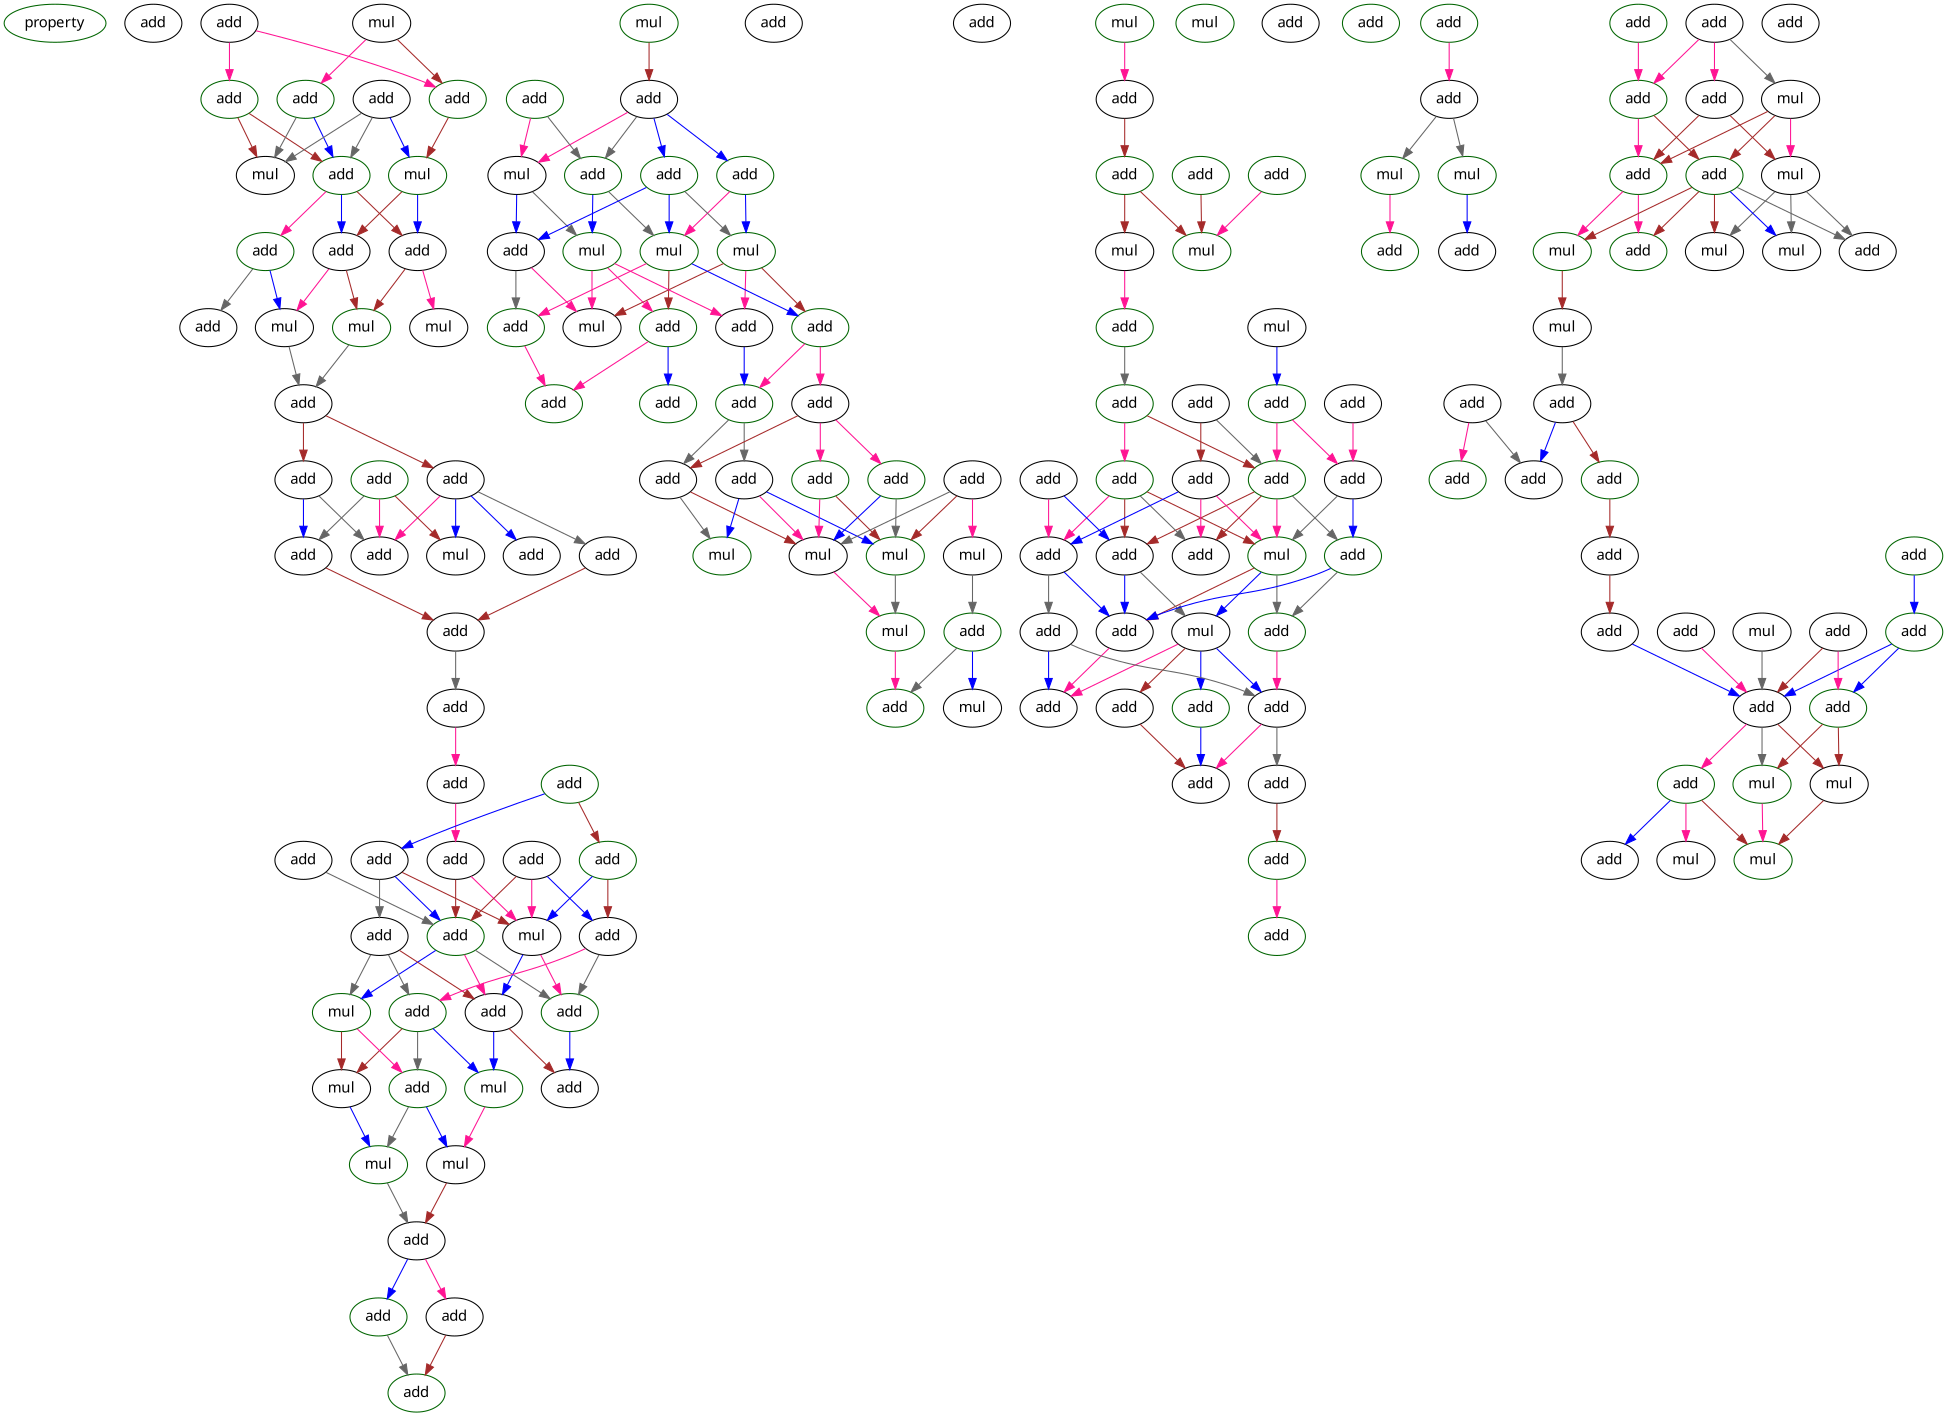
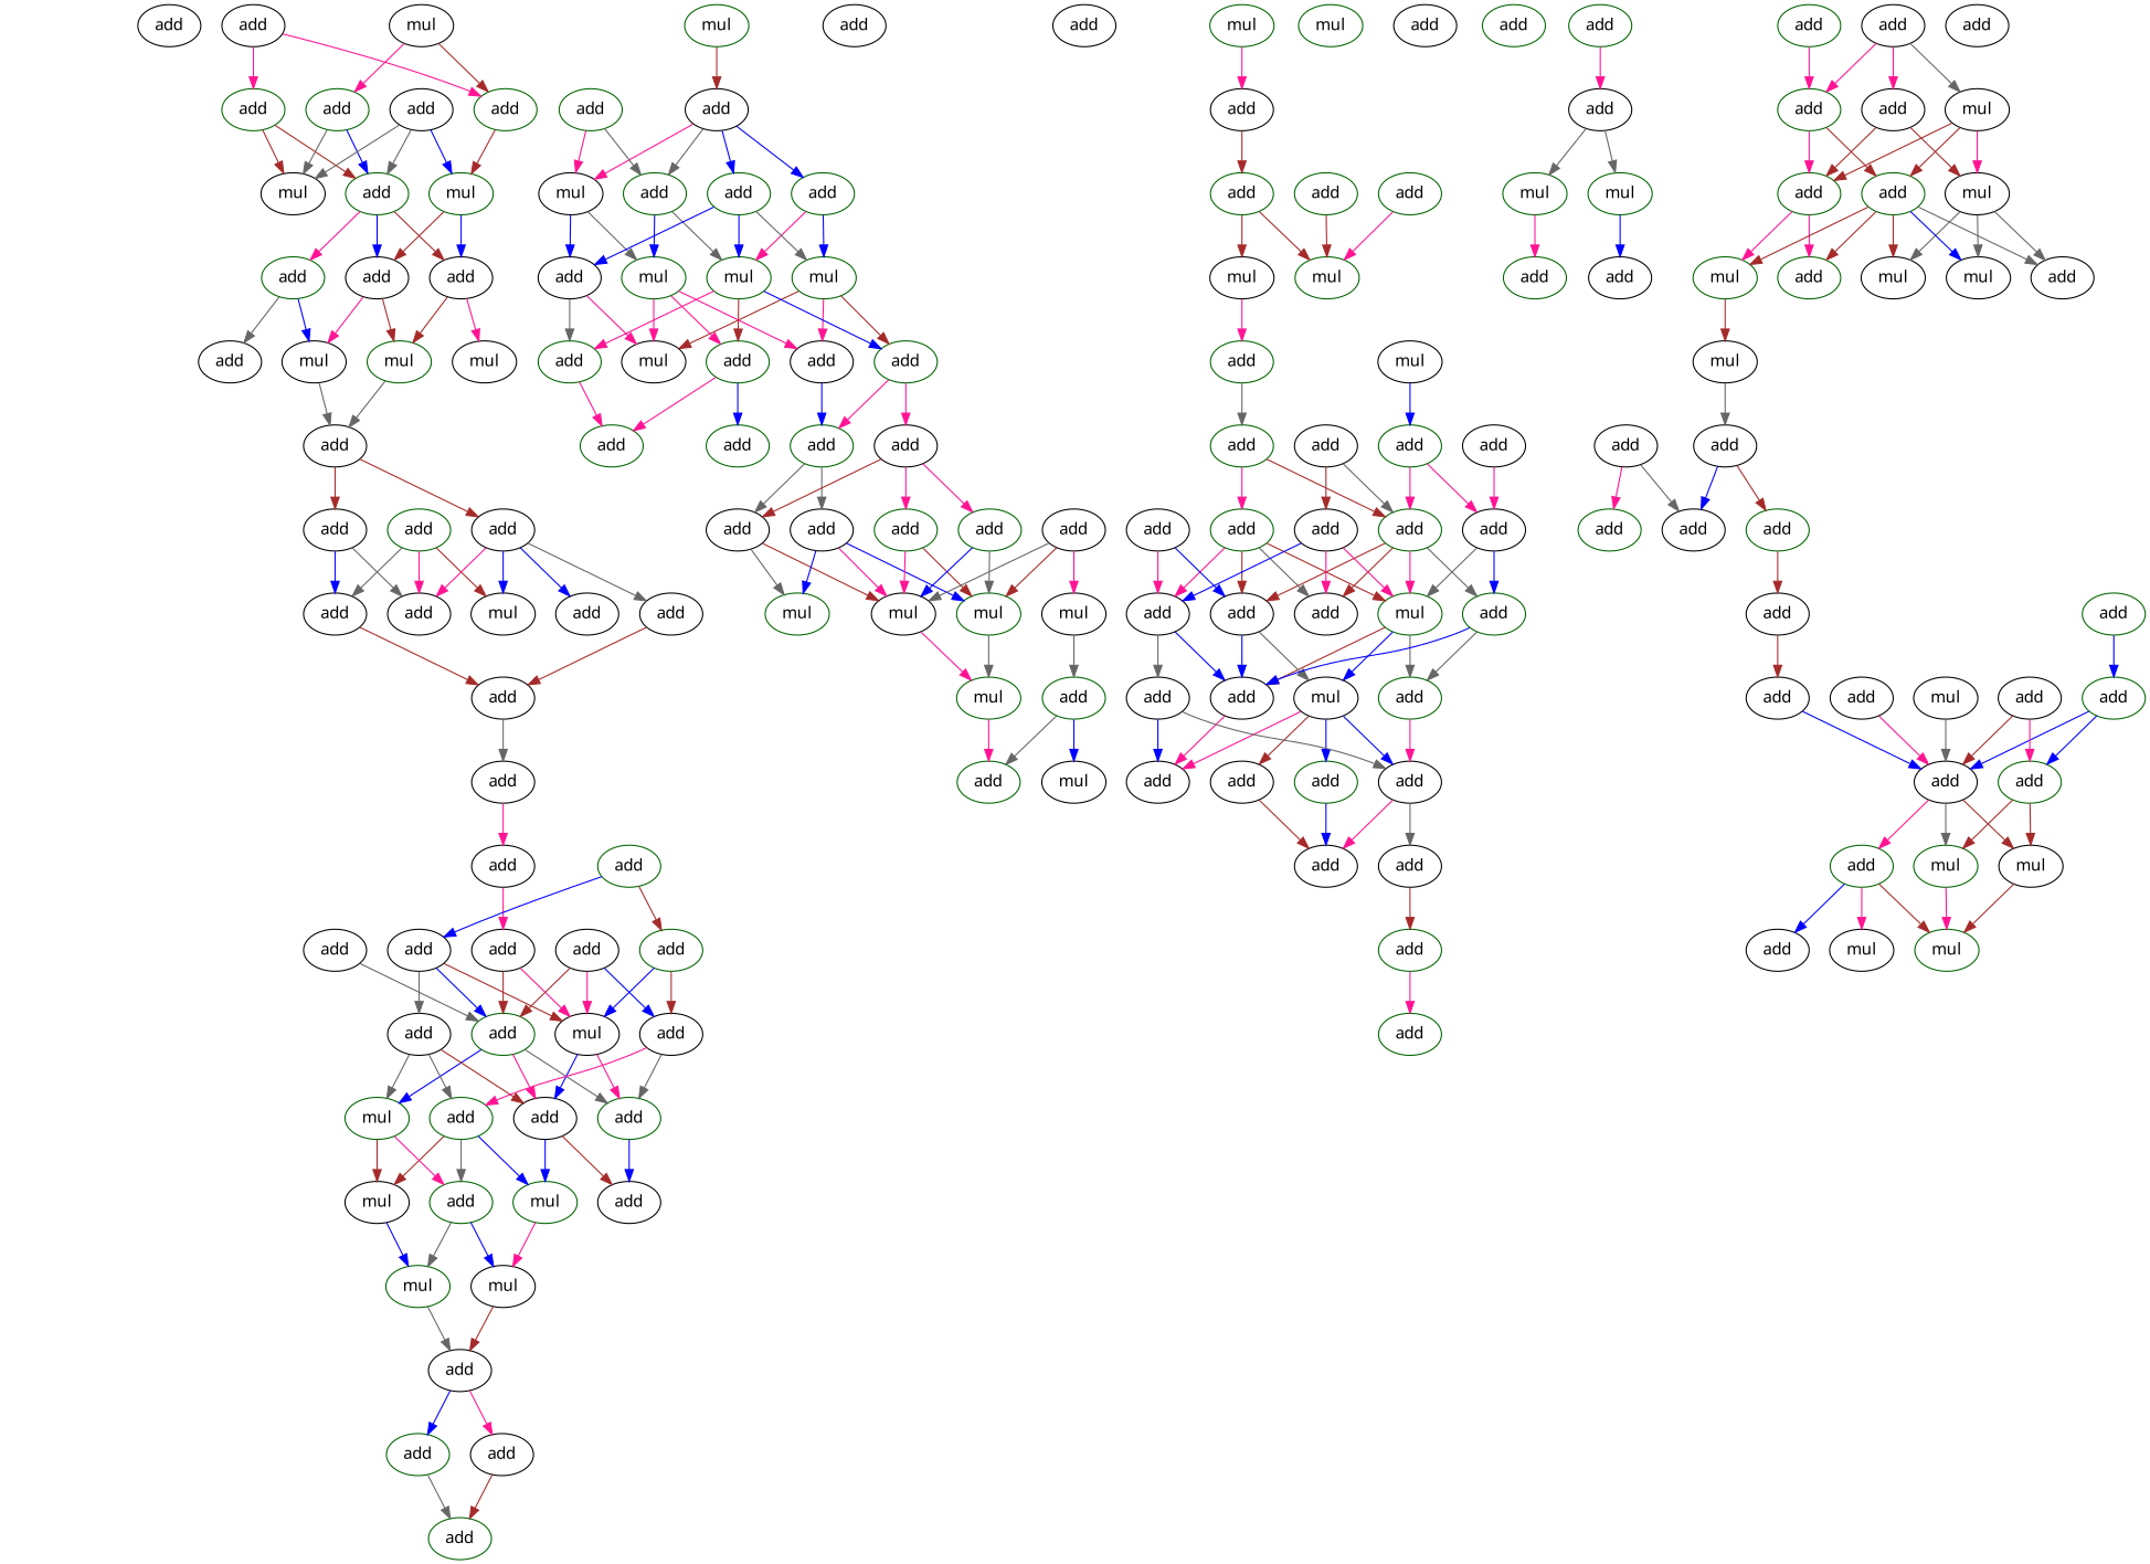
  digraph {
    fontname="Noto Sans"
    node [fontcolor=black color=black fontname="Noto Sans"]
    edge [color=deeppink fontname="Noto Sans"]
-   property [lf=1.5 mul=2 color=darkgreen]
    n2 [label=add]
    n3 [label=add]
    n4 [label=add color=darkgreen]
    n5 [label=add color=darkgreen]
    n6 [label=mul]
    n7 [label=add color=darkgreen]
    n8 [label=mul]
    n9 [label=add color=darkgreen]
    n10 [label=mul color=darkgreen]
    n11 [label=add]
    n12 [label=add]
    n13 [label=add color=darkgreen]
    n14 [label=add]
    n15 [label=mul color=darkgreen]
    n16 [label=mul]
    n17 [label=mul]
    n18 [label=add]
    n19 [label=add]
    n20 [label=add]
    n21 [label=add]
    n22 [label=add]
    n23 [label=add]
    n24 [label=add]
    n25 [label=mul]
    n26 [label=add]
    n27 [label=add color=darkgreen]
    n28 [label=add]
    n29 [label=add]
    n30 [label=add]
    n31 [label=add color=darkgreen]
    n32 [label=add]
    n33 [label=add color=darkgreen]
    n34 [label=add]
    n35 [label=add]
    n36 [label=add color=darkgreen]
    n37 [label=mul]
    n38 [label=add]
    n39 [label=add]
    n40 [label=add]
    n41 [label=add color=darkgreen]
    n42 [label=add color=darkgreen]
    n43 [label=add]
    n44 [label=mul color=darkgreen]
    n45 [label=add]
    n46 [label=mul color=darkgreen]
    n47 [label=add color=darkgreen]
    n48 [label=mul]
    n49 [label=mul]
    n50 [label=mul color=darkgreen]
    n51 [label=add]
    n52 [label=add color=darkgreen]
    n53 [label=add]
    n54 [label=add color=darkgreen]
    n55 [label=mul color=darkgreen]
    n56 [label=add]
    n57 [label=add color=darkgreen]
    n58 [label=add color=darkgreen]
    n59 [label=mul]
    n60 [label=add color=darkgreen]
    n61 [label=add color=darkgreen]
    n62 [label=mul color=darkgreen]
    n63 [label=mul color=darkgreen]
    n64 [label=add]
    n65 [label=mul color=darkgreen]
    n66 [label=mul]
    n67 [label=add]
    n68 [label=add color=darkgreen]
    n69 [label=add color=darkgreen]
    n70 [label=add color=darkgreen]
    n71 [label=add color=darkgreen]
    n72 [label=add color=darkgreen]
    n73 [label=add color=darkgreen]
    n74 [label=add]
    n75 [label=add]
    n76 [label=add]
    n77 [label=add color=darkgreen]
    n78 [label=add color=darkgreen]
    n79 [label=add]
    n80 [label=mul]
    n81 [label=mul color=darkgreen]
    n82 [label=mul]
    n83 [label=mul color=darkgreen]
    n84 [label=add color=darkgreen]
    n85 [label=mul color=darkgreen]
    n86 [label=add color=darkgreen]
    n87 [label=mul]
    n88 [label=add]
    n89 [label=add]
    n90 [label=mul color=darkgreen]
    n91 [label=add]
    n92 [label=add color=darkgreen]
    n93 [label=mul]
    n94 [label=mul color=darkgreen]
    n95 [label=mul color=darkgreen]
    n96 [label=add color=darkgreen]
    n97 [label=add]
    n98 [label=add color=darkgreen]
    n99 [label=add color=darkgreen]
    n100 [label=mul]
    n101 [label=add color=darkgreen]
    n102 [label=add color=darkgreen]
    n103 [label=add color=darkgreen]
    n104 [label=add]
    n105 [label=add color=darkgreen]
    n106 [label=add]
    n107 [label=add]
    n108 [label=add]
    n109 [label=add]
    n110 [label=mul color=darkgreen]
    n111 [label=add]
    n112 [label=add]
    n113 [label=add color=darkgreen]
    n114 [label=add]
    n115 [label=add color=darkgreen]
    n116 [label=add]
    n117 [label=mul]
    n118 [label=add]
    n119 [label=add]
    n120 [label=add]
    n121 [label=add color=darkgreen]
    n122 [label=add]
    n123 [label=add]
    n124 [label=add]
    n125 [label=add color=darkgreen]
    n126 [label=add color=darkgreen]
    n127 [label=add color=darkgreen]
    n128 [label=add color=darkgreen]
    n129 [label=add]
    n130 [label=mul color=darkgreen]
    n131 [label=mul color=darkgreen]
    n132 [label=add color=darkgreen]
    n133 [label=add]
    n134 [label=add color=darkgreen]
    n135 [label=add color=darkgreen]
    n136 [label=add]
    n137 [label=mul]
    n138 [label=add]
    n139 [label=mul]
    n140 [label=add color=darkgreen]
    n141 [label=add color=darkgreen]
    n142 [label=mul]
    n143 [label=mul]
    n144 [label=add]
    n145 [label=add color=darkgreen]
    n146 [label=mul color=darkgreen]
    n147 [label=mul]
    n148 [label=add]
    n149 [label=add]
    n150 [label=add color=darkgreen]
    n151 [label=add]
    n152 [label=add color=darkgreen]
    n153 [label=add]
    n154 [label=add]
    n155 [label=add color=darkgreen]
    n156 [label=add color=darkgreen]
    n157 [label=add]
    n158 [label=add]
    n159 [label=add color=darkgreen]
    n160 [label=mul]
    n161 [label=add]
    n162 [label=mul color=darkgreen]
    n163 [label=mul]
    n164 [label=add color=darkgreen]
    n165 [label=mul color=darkgreen]
    n166 [label=add]
    n167 [label=mul]
    n168 [label=add]
    n3 -> n4
    n3 -> n5
    n4 -> n8 [color=brown]
    n4 -> n9 [color=brown]
    n5 -> n10 [color=brown]
    n6 -> n5 [color=brown]
    n6 -> n7
    n7 -> n8 [color=gray40]
    n7 -> n9 [color=blue]
    n9 -> n12 [color=brown]
    n9 -> n13
    n9 -> n14 [color=blue]
    n10 -> n12 [color=blue]
    n10 -> n14 [color=brown]
    n11 -> n8 [color=gray40]
    n11 -> n9 [color=gray40]
    n11 -> n10 [color=blue]
    n12 -> n15 [color=brown]
    n12 -> n16
    n13 -> n17 [color=blue]
    n13 -> n18 [color=gray40]
    n14 -> n15 [color=brown]
    n14 -> n17
    n15 -> n19 [color=gray40]
    n17 -> n19 [color=gray40]
    n19 -> n20 [color=brown]
    n19 -> n21 [color=brown]
    n20 -> n22 [color=blue]
    n20 -> n23
    n20 -> n24 [color=gray40]
    n20 -> n25 [color=blue]
    n21 -> n23 [color=gray40]
    n21 -> n26 [color=blue]
    n24 -> n28 [color=brown]
    n26 -> n28 [color=brown]
    n27 -> n23
    n27 -> n25 [color=brown]
    n27 -> n26 [color=gray40]
    n28 -> n29 [color=gray40]
    n29 -> n30
    n30 -> n34
    n31 -> n32 [color=blue]
    n31 -> n33 [color=brown]
    n32 -> n36 [color=blue]
    n32 -> n37 [color=brown]
    n32 -> n38 [color=gray40]
    n33 -> n37 [color=blue]
    n33 -> n40 [color=brown]
    n34 -> n36 [color=brown]
    n34 -> n37
    n35 -> n36 [color=gray40]
    n36 -> n41 [color=gray40]
    n36 -> n43
    n36 -> n44 [color=blue]
    n37 -> n41
    n37 -> n43 [color=blue]
    n38 -> n42 [color=gray40]
    n38 -> n43 [color=brown]
    n38 -> n44 [color=gray40]
    n39 -> n36 [color=brown]
    n39 -> n37
    n39 -> n40 [color=blue]
    n40 -> n41 [color=gray40]
    n40 -> n42
    n41 -> n45 [color=blue]
    n42 -> n46 [color=blue]
    n42 -> n47 [color=gray40]
    n42 -> n48 [color=brown]
    n43 -> n45 [color=brown]
    n43 -> n46 [color=blue]
    n44 -> n47
    n44 -> n48 [color=brown]
    n46 -> n49
    n47 -> n49 [color=blue]
    n47 -> n50 [color=gray40]
    n48 -> n50 [color=blue]
    n49 -> n51 [color=brown]
    n50 -> n51 [color=gray40]
    n51 -> n52 [color=blue]
    n51 -> n53
    n52 -> n54 [color=gray40]
    n53 -> n54 [color=brown]
    n55 -> n56 [color=brown]
    n56 -> n58 [color=gray40]
    n56 -> n59
    n56 -> n60 [color=blue]
    n56 -> n61 [color=blue]
    n57 -> n58 [color=gray40]
    n57 -> n59
    n58 -> n63 [color=gray40]
    n58 -> n65 [color=blue]
    n59 -> n64 [color=blue]
    n59 -> n65 [color=gray40]
    n60 -> n62 [color=blue]
    n60 -> n63
    n61 -> n62 [color=gray40]
    n61 -> n63 [color=blue]
    n61 -> n64 [color=blue]
    n62 -> n66 [color=brown]
    n62 -> n67
    n62 -> n68 [color=brown]
    n63 -> n68 [color=blue]
    n63 -> n69
    n63 -> n70 [color=brown]
    n64 -> n66
    n64 -> n69 [color=gray40]
    n65 -> n66
    n65 -> n67
    n65 -> n70
    n67 -> n73 [color=blue]
    n68 -> n73
    n68 -> n74
    n69 -> n71
    n70 -> n71
    n70 -> n72 [color=blue]
    n73 -> n75 [color=gray40]
    n73 -> n76 [color=gray40]
    n74 -> n75 [color=brown]
    n74 -> n77
    n74 -> n78
    n75 -> n82 [color=brown]
    n75 -> n83 [color=gray40]
    n76 -> n81 [color=blue]
    n76 -> n82
    n76 -> n83 [color=blue]
    n77 -> n81 [color=brown]
    n77 -> n82
    n78 -> n81 [color=gray40]
    n78 -> n82 [color=blue]
    n79 -> n80
    n79 -> n81 [color=brown]
    n79 -> n82 [color=gray40]
    n80 -> n84 [color=gray40]
    n81 -> n85 [color=gray40]
    n82 -> n85
    n84 -> n86 [color=gray40]
    n84 -> n87 [color=blue]
    n85 -> n86
    n90 -> n91
    n91 -> n92 [color=brown]
    n92 -> n93 [color=brown]
    n92 -> n94 [color=brown]
    n93 -> n99
    n96 -> n94
    n98 -> n94 [color=brown]
    n99 -> n102 [color=gray40]
    n100 -> n101 [color=blue]
    n101 -> n103
    n101 -> n104
    n102 -> n103 [color=brown]
    n102 -> n105
    n103 -> n109 [color=brown]
    n103 -> n110
    n103 -> n111 [color=brown]
    n103 -> n113 [color=gray40]
    n104 -> n110 [color=gray40]
    n104 -> n113 [color=blue]
    n105 -> n109 [color=gray40]
    n105 -> n110 [color=brown]
    n105 -> n111 [color=brown]
    n105 -> n112
    n106 -> n104
    n107 -> n103 [color=gray40]
    n107 -> n108 [color=brown]
    n108 -> n109
    n108 -> n110
    n108 -> n112 [color=blue]
    n110 -> n115 [color=gray40]
    n110 -> n116 [color=brown]
    n110 -> n117 [color=blue]
    n111 -> n116 [color=blue]
    n111 -> n117 [color=gray40]
    n112 -> n116 [color=blue]
    n112 -> n118 [color=gray40]
    n113 -> n115 [color=gray40]
    n113 -> n116 [color=blue]
    n114 -> n111 [color=blue]
    n114 -> n112
    n115 -> n120
    n116 -> n119
    n117 -> n119
    n117 -> n120 [color=blue]
    n117 -> n121 [color=blue]
    n117 -> n122 [color=brown]
    n118 -> n119 [color=blue]
    n118 -> n120 [color=gray40]
    n120 -> n123
    n120 -> n124 [color=gray40]
    n121 -> n123 [color=blue]
    n122 -> n123 [color=brown]
    n124 -> n125 [color=brown]
    n125 -> n126
    n128 -> n129
    n129 -> n130 [color=gray40]
    n129 -> n131 [color=gray40]
    n130 -> n132
    n131 -> n133 [color=blue]
    n134 -> n135
    n135 -> n140
    n135 -> n141 [color=brown]
    n136 -> n135
    n136 -> n137 [color=gray40]
    n136 -> n138
    n137 -> n139
    n137 -> n140 [color=brown]
    n137 -> n141 [color=brown]
    n138 -> n139 [color=brown]
    n138 -> n140 [color=brown]
    n139 -> n142 [color=gray40]
    n139 -> n143 [color=gray40]
    n139 -> n144 [color=gray40]
    n140 -> n145
    n140 -> n146
    n141 -> n142 [color=brown]
    n141 -> n143 [color=blue]
    n141 -> n144 [color=gray40]
    n141 -> n145 [color=brown]
    n141 -> n146 [color=brown]
    n146 -> n147 [color=brown]
    n147 -> n148 [color=gray40]
    n148 -> n149 [color=blue]
    n148 -> n150 [color=brown]
    n150 -> n153 [color=brown]
    n151 -> n149 [color=gray40]
    n151 -> n152
    n153 -> n154 [color=brown]
    n154 -> n158 [color=blue]
    n155 -> n156 [color=blue]
    n156 -> n158 [color=blue]
    n156 -> n159 [color=blue]
    n157 -> n158
    n158 -> n162 [color=gray40]
    n158 -> n163 [color=brown]
    n158 -> n164
    n159 -> n162 [color=brown]
    n159 -> n163 [color=brown]
    n160 -> n158 [color=gray40]
    n161 -> n158 [color=brown]
    n161 -> n159
    n162 -> n165
    n163 -> n165 [color=brown]
    n164 -> n165 [color=brown]
    n164 -> n166 [color=blue]
    n164 -> n167
  }
